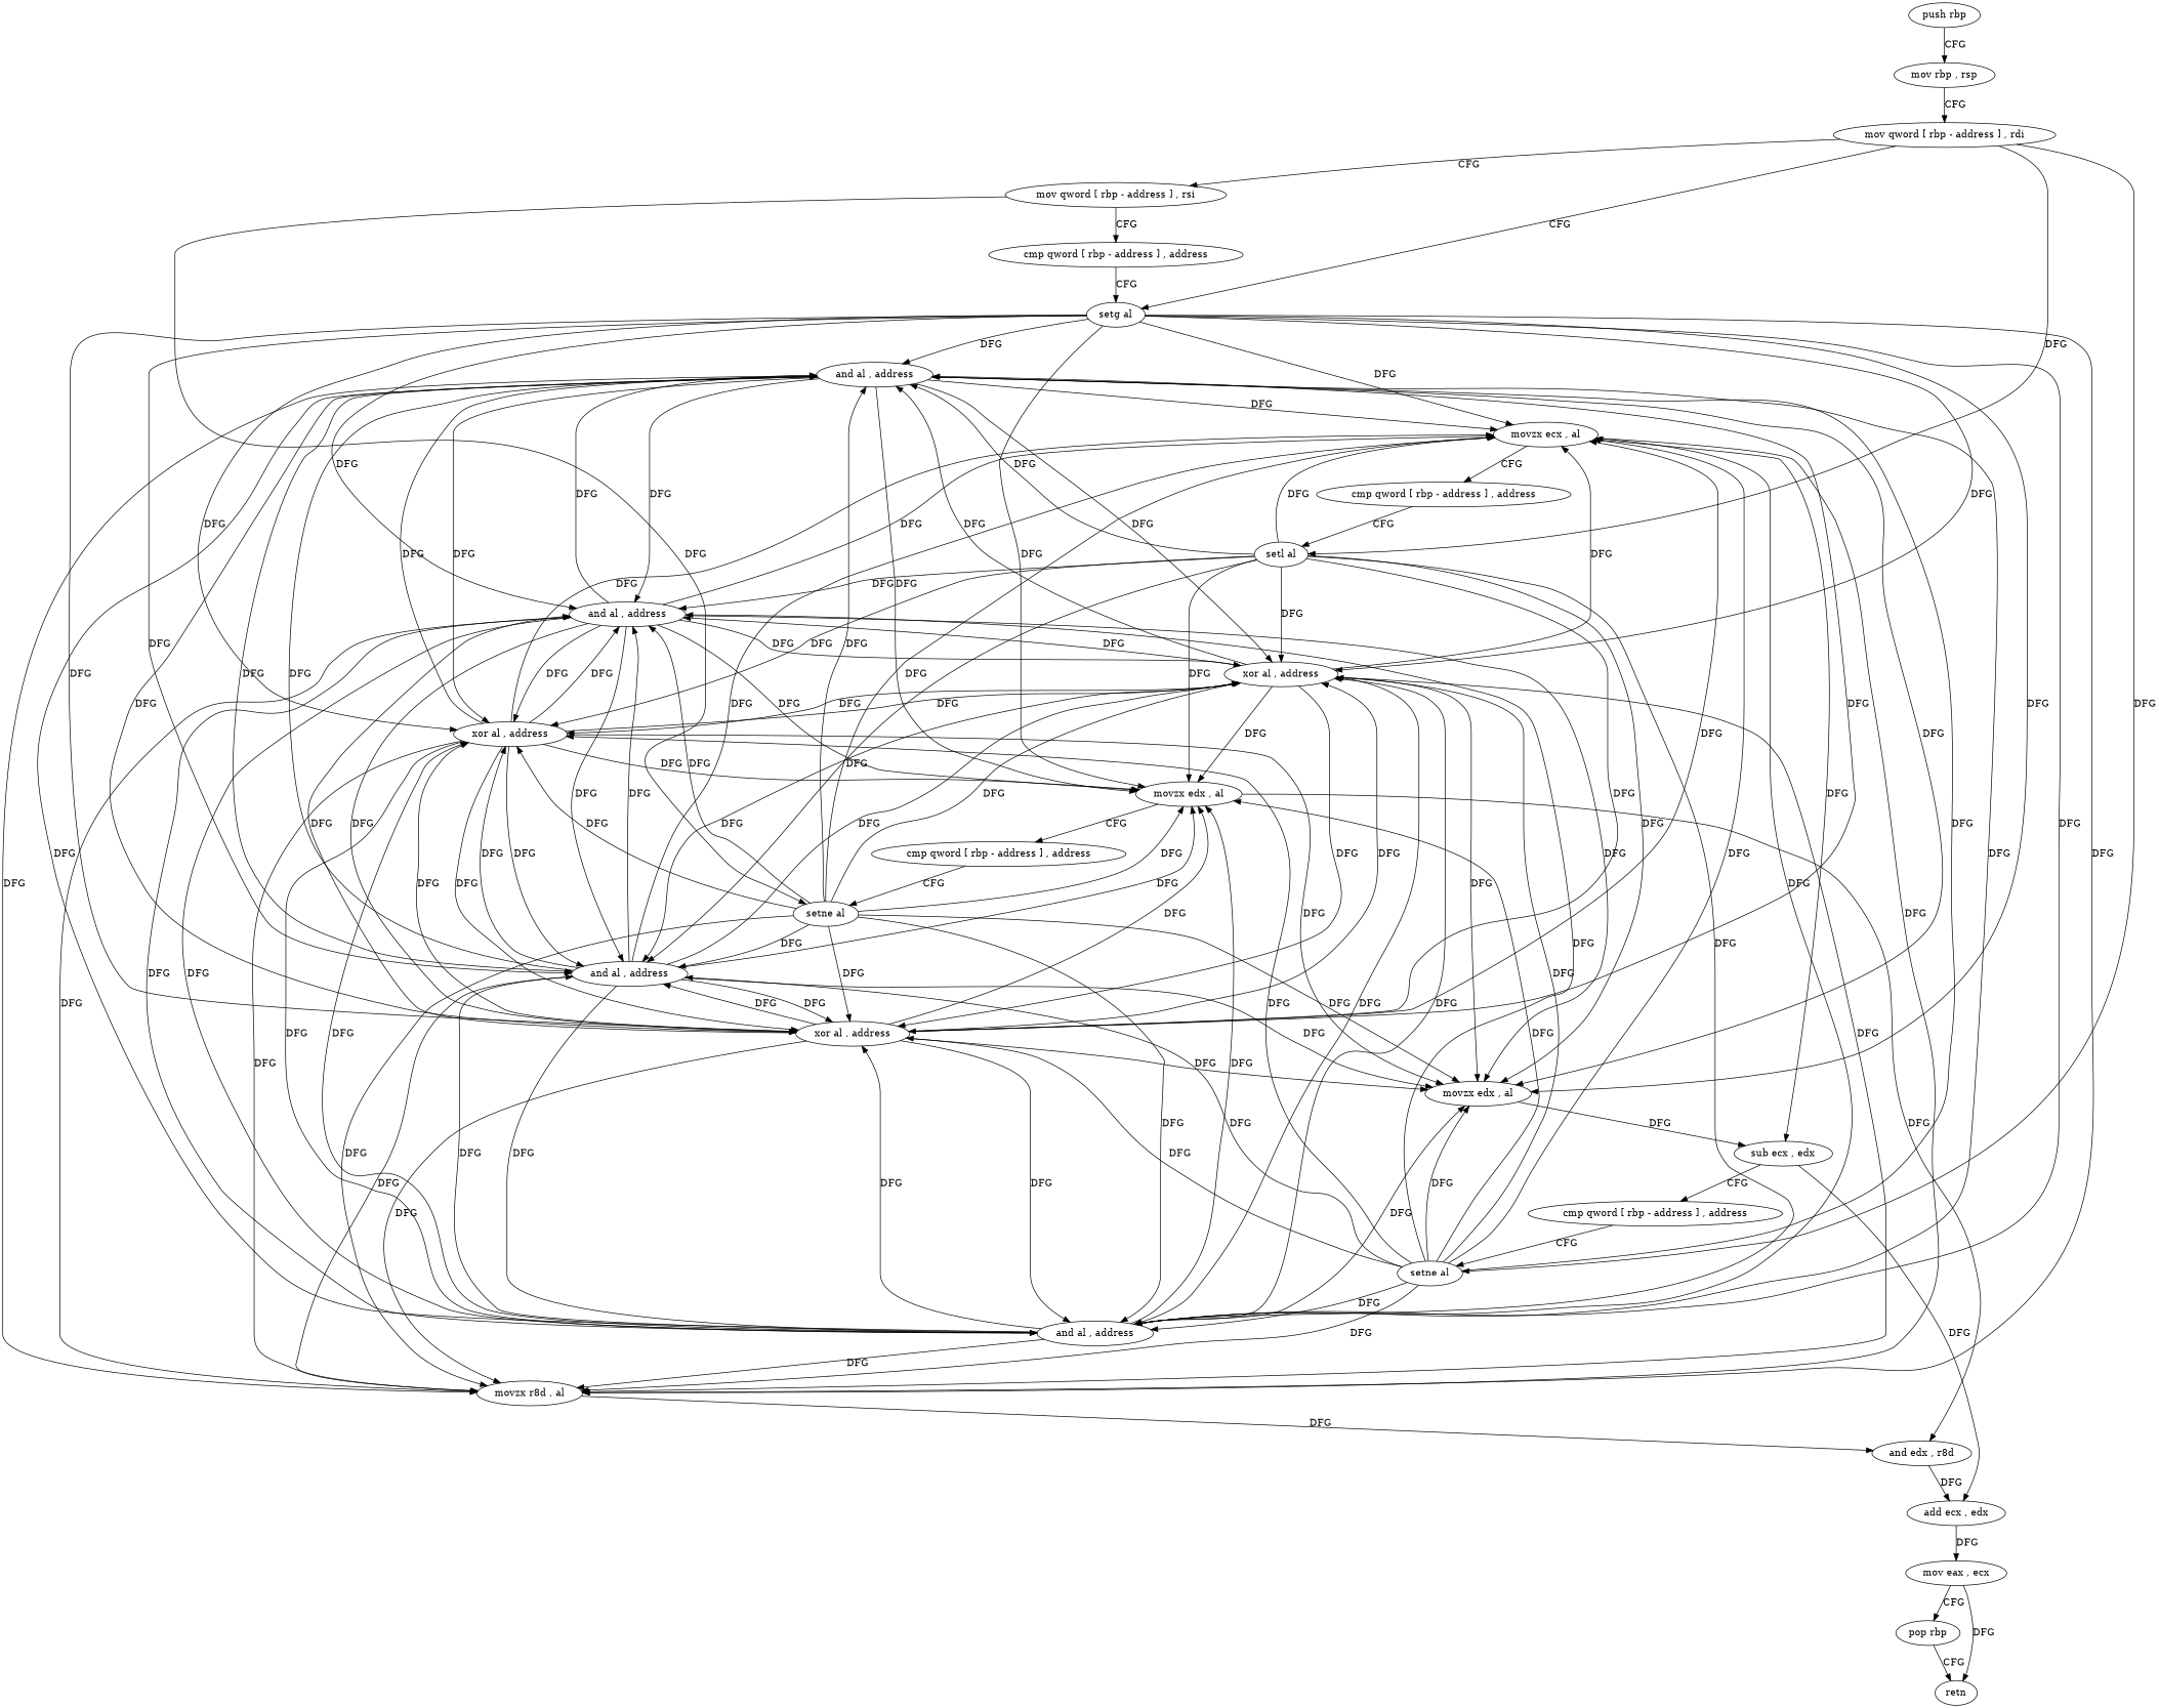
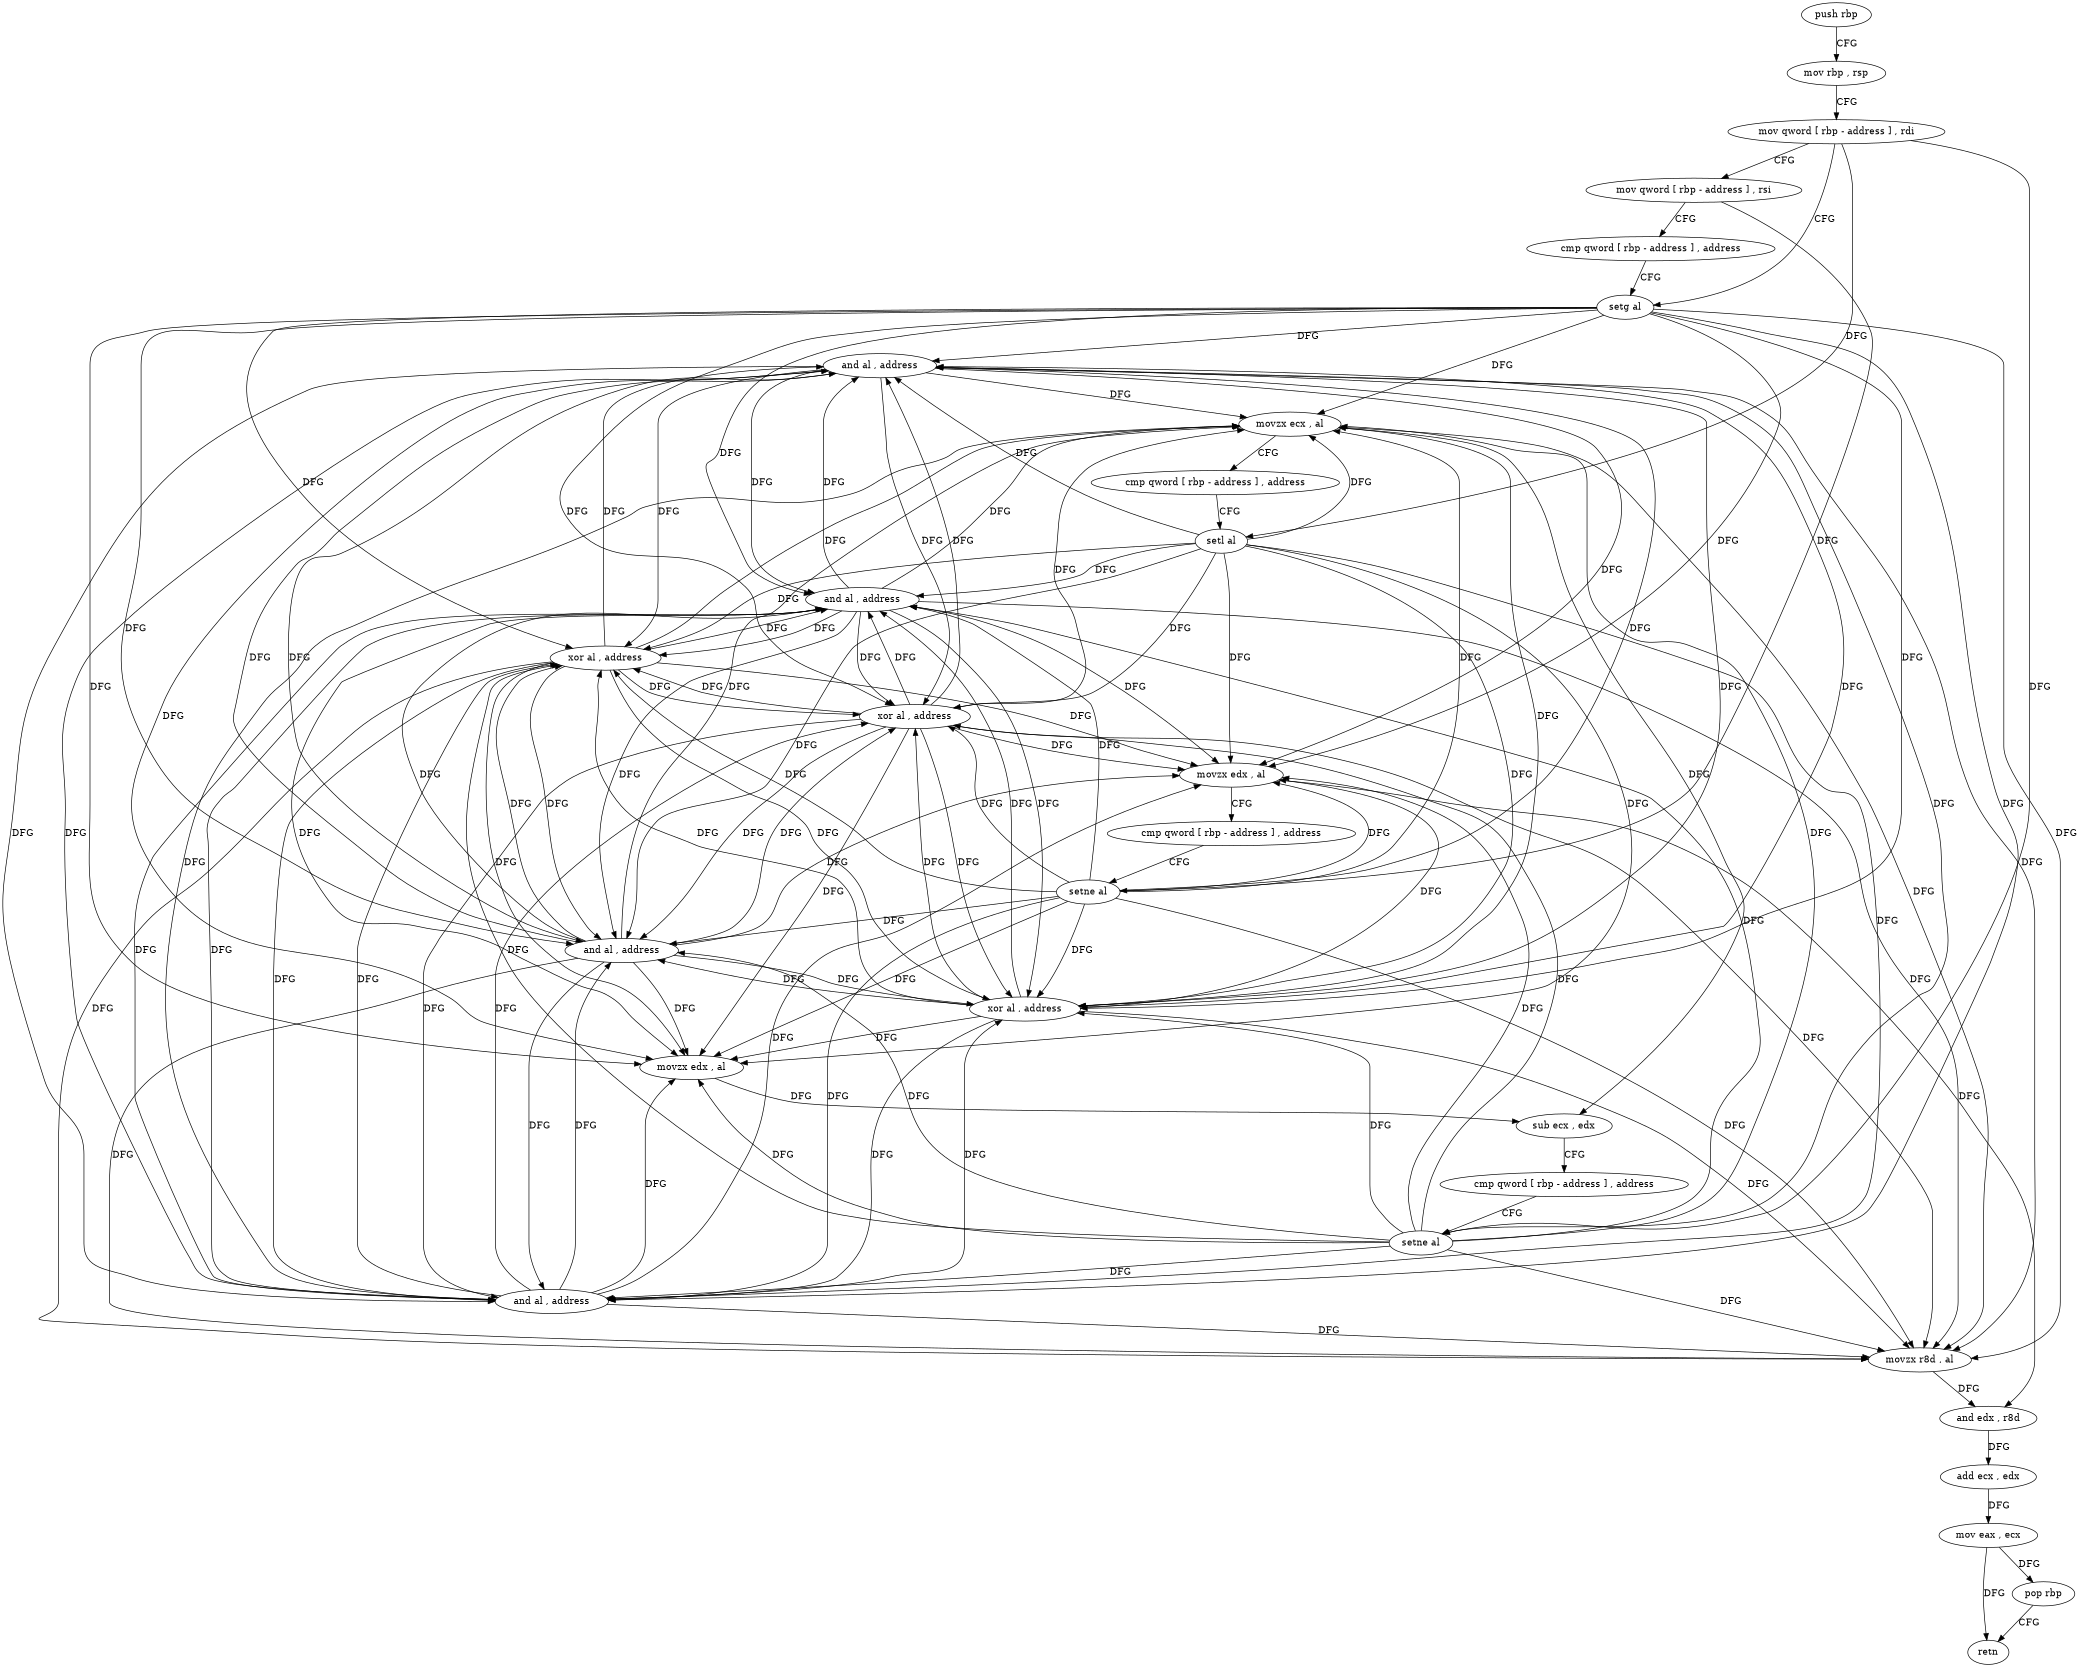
  digraph {
    n1 [label="push rbp"]
    n2 [label="mov rbp , rsp"]
    n3 [label="mov qword [ rbp - address ] , rdi"]
    n4 [label="mov qword [ rbp - address ] , rsi"]
    n5 [label="setg al"]
    n6 [label="setl al"]
    n7 [label="setne al"]
    n8 [label="cmp qword [ rbp - address ] , address"]
    n9 [label="setne al"]
    n10 [label="and al , address"]
    n11 [label="movzx ecx , al"]
    n12 [label="and al , address"]
    n13 [label="movzx edx , al"]
    n14 [label="xor al , address"]
    n15 [label="and al , address"]
    n16 [label="movzx edx , al"]
    n17 [label="xor al , address"]
    n18 [label="xor al , address"]
    n19 [label="and al , address"]
    n20 [label="movzx r8d , al"]
    n21 [label="cmp qword [ rbp - address ] , address"]
    n22 [label="sub ecx , edx"]
    n23 [label="cmp qword [ rbp - address ] , address"]
    n24 [label="and edx , r8d"]
    n25 [label="cmp qword [ rbp - address ] , address"]
    n26 [label="add ecx , edx"]
    n27 [label="mov eax , ecx"]
    n28 [label="pop rbp"]
    n29 [label=retn]
    n1 -> n2 [label=CFG]
    n2 -> n3 [label=CFG]
    n3 -> n4 [label=CFG]
    n3 -> n5 [label=CFG]
    n3 -> n6 [label=DFG]
    n3 -> n7 [label=DFG]
    n4 -> n8 [label=CFG]
    n4 -> n9 [label=DFG]
    n5 -> n10 [label=DFG]
    n5 -> n11 [label=DFG]
    n5 -> n12 [label=DFG]
    n5 -> n13 [label=DFG]
    n5 -> n14 [label=DFG]
    n5 -> n15 [label=DFG]
    n5 -> n16 [label=DFG]
    n5 -> n17 [label=DFG]
    n5 -> n18 [label=DFG]
    n5 -> n19 [label=DFG]
    n5 -> n20 [label=DFG]
    n6 -> n10 [label=DFG]
    n6 -> n11 [label=DFG]
    n6 -> n12 [label=DFG]
    n6 -> n13 [label=DFG]
    n6 -> n14 [label=DFG]
    n6 -> n15 [label=DFG]
    n6 -> n16 [label=DFG]
    n6 -> n17 [label=DFG]
    n6 -> n18 [label=DFG]
    n6 -> n19 [label=DFG]
    n7 -> n10 [label=DFG]
    n7 -> n11 [label=DFG]
    n7 -> n12 [label=DFG]
    n7 -> n13 [label=DFG]
    n7 -> n14 [label=DFG]
    n7 -> n15 [label=DFG]
    n7 -> n16 [label=DFG]
    n7 -> n17 [label=DFG]
    n7 -> n18 [label=DFG]
    n7 -> n19 [label=DFG]
    n7 -> n20 [label=DFG]
    n8 -> n5 [label=CFG]
    n9 -> n10 [label=DFG]
    n9 -> n11 [label=DFG]
    n9 -> n12 [label=DFG]
    n9 -> n13 [label=DFG]
    n9 -> n14 [label=DFG]
    n9 -> n15 [label=DFG]
    n9 -> n16 [label=DFG]
    n9 -> n17 [label=DFG]
    n9 -> n18 [label=DFG]
    n9 -> n19 [label=DFG]
    n9 -> n20 [label=DFG]
    n10 -> n11 [label=DFG]
    n10 -> n12 [label=DFG]
    n10 -> n13 [label=DFG]
    n10 -> n14 [label=DFG]
    n10 -> n15 [label=DFG]
    n10 -> n16 [label=DFG]
    n10 -> n17 [label=DFG]
    n10 -> n18 [label=DFG]
    n10 -> n19 [label=DFG]
    n10 -> n20 [label=DFG]
    n11 -> n20 [label=DFG]
    n11 -> n21 [label=CFG]
    n11 -> n22 [label=DFG]
    n12 -> n10 [label=DFG]
    n12 -> n11 [label=DFG]
    n12 -> n13 [label=DFG]
    n12 -> n14 [label=DFG]
    n12 -> n15 [label=DFG]
    n12 -> n16 [label=DFG]
    n12 -> n17 [label=DFG]
    n12 -> n18 [label=DFG]
    n12 -> n19 [label=DFG]
    n12 -> n20 [label=DFG]
    n13 -> n22 [label=DFG]
    n14 -> n10 [label=DFG]
    n14 -> n11 [label=DFG]
    n14 -> n12 [label=DFG]
    n14 -> n13 [label=DFG]
    n14 -> n15 [label=DFG]
    n14 -> n16 [label=DFG]
    n14 -> n17 [label=DFG]
    n14 -> n18 [label=DFG]
    n14 -> n19 [label=DFG]
    n14 -> n20 [label=DFG]
    n15 -> n10 [label=DFG]
    n15 -> n11 [label=DFG]
    n15 -> n12 [label=DFG]
    n15 -> n13 [label=DFG]
    n15 -> n14 [label=DFG]
    n15 -> n16 [label=DFG]
    n15 -> n17 [label=DFG]
    n15 -> n18 [label=DFG]
    n15 -> n19 [label=DFG]
    n15 -> n20 [label=DFG]
    n16 -> n23 [label=CFG]
    n16 -> n24 [label=DFG]
    n17 -> n10 [label=DFG]
    n17 -> n11 [label=DFG]
    n17 -> n12 [label=DFG]
    n17 -> n13 [label=DFG]
    n17 -> n14 [label=DFG]
    n17 -> n15 [label=DFG]
    n17 -> n16 [label=DFG]
    n17 -> n18 [label=DFG]
    n17 -> n19 [label=DFG]
    n17 -> n20 [label=DFG]
    n18 -> n10 [label=DFG]
    n18 -> n11 [label=DFG]
    n18 -> n12 [label=DFG]
    n18 -> n13 [label=DFG]
    n18 -> n14 [label=DFG]
    n18 -> n15 [label=DFG]
    n18 -> n16 [label=DFG]
    n18 -> n17 [label=DFG]
    n18 -> n19 [label=DFG]
    n18 -> n20 [label=DFG]
    n19 -> n10 [label=DFG]
    n19 -> n11 [label=DFG]
    n19 -> n12 [label=DFG]
    n19 -> n13 [label=DFG]
    n19 -> n14 [label=DFG]
    n19 -> n15 [label=DFG]
    n19 -> n16 [label=DFG]
    n19 -> n17 [label=DFG]
    n19 -> n18 [label=DFG]
    n19 -> n20 [label=DFG]
    n20 -> n24 [label=DFG]
    n21 -> n6 [label=CFG]
    n22 -> n25 [label=CFG]
-   n22 -> n26 [label=DFG]
    n23 -> n9 [label=CFG]
    n24 -> n26 [label=DFG]
    n25 -> n7 [label=CFG]
    n26 -> n27 [label=DFG]
-   n27 -> n28 [label=CFG]
+   n27 -> n28 [label=DFG]
    n27 -> n29 [label=DFG]
    n28 -> n29 [label=CFG]
  }
